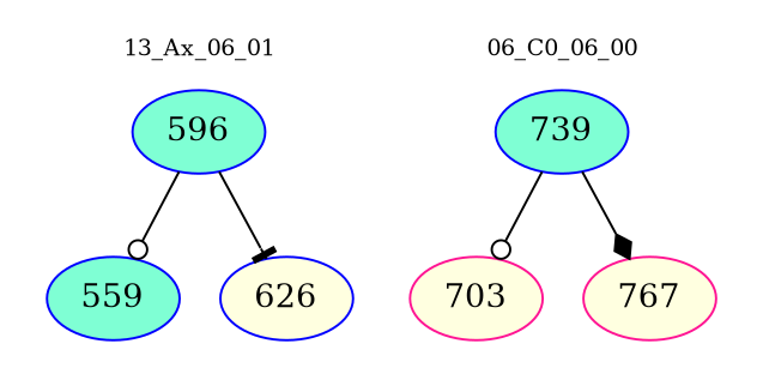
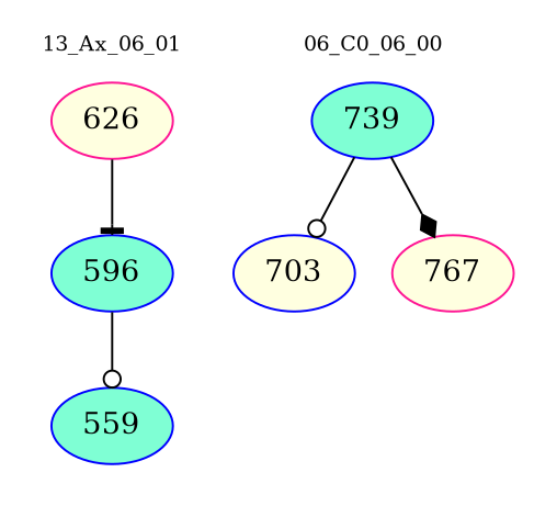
  digraph {
    node [color=blue fillcolor=aquamarine style=filled]
    edge [arrowhead=odot color=black]
    n1 [label=596]
    n2 [label=559]
-   n3 [fillcolor=lightyellow label=626]
+   n3 [color=deeppink fillcolor=lightyellow label=626]
    n4 [label=739]
-   n5 [color=deeppink fillcolor=lightyellow label=703]
+   n5 [fillcolor=lightyellow label=703]
    n6 [color=deeppink fillcolor=lightyellow label=767]
    subgraph cluster_1 {
      color=white
      fontsize=10
      label="13_Ax_06_01"
      n1
      n2
      n3
    }
    subgraph cluster_2 {
      color=white
      fontsize=10
      label="06_C0_06_00"
      n4
      n5
      n6
    }
    n1 -> n2
-   n1 -> n3 [arrowhead=tee]
+   n3 -> n1 [arrowhead=tee]
    n4 -> n5
    n4 -> n6 [arrowhead=diamond]
  }
